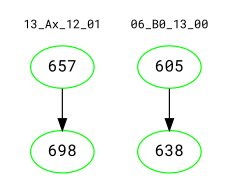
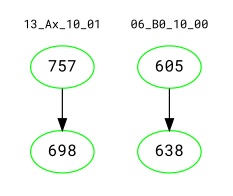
  digraph {
    fontname="Roboto Mono"
    node [color=green fontname="Roboto Mono"]
    edge [color=black fontname="Roboto Mono"]
-   n1 [label=657]
+   n1 [label=757]
    n2 [label=698]
    n3 [label=605]
    n4 [label=638]
    subgraph cluster_1 {
      color=white
      fontsize=10
-     label="13_Ax_12_01"
+     label="13_Ax_10_01"
      n1
      n2
    }
    subgraph cluster_2 {
      color=white
      fontsize=10
-     label="06_B0_13_00"
+     label="06_B0_10_00"
      n3
      n4
    }
    n1 -> n2
    n3 -> n4
  }
